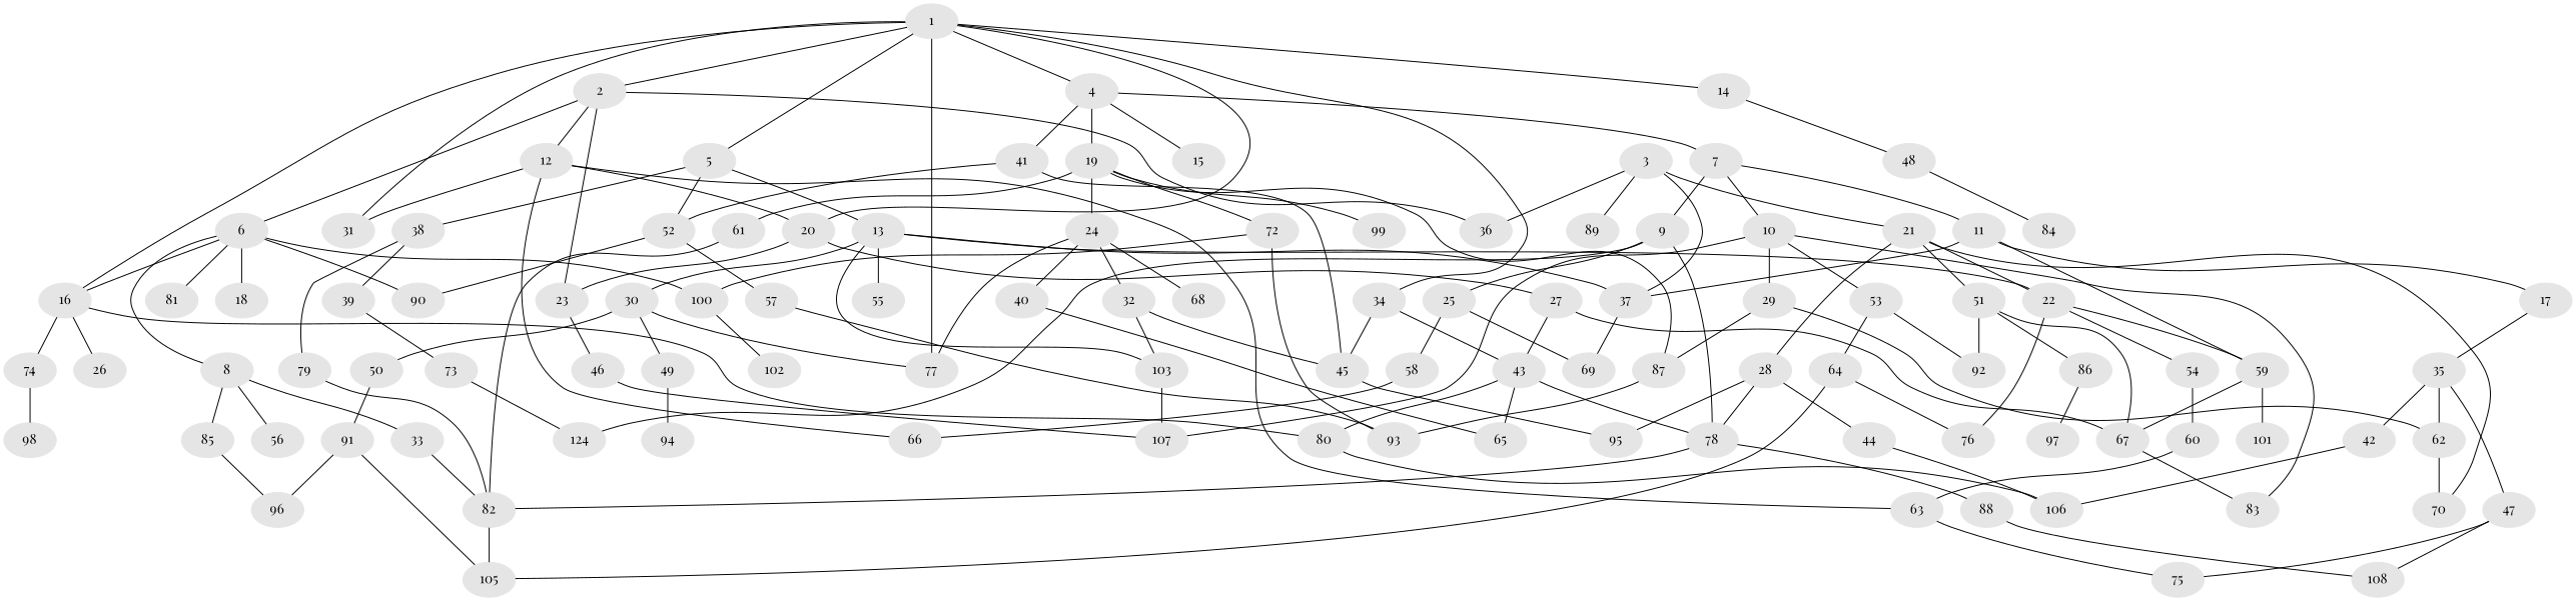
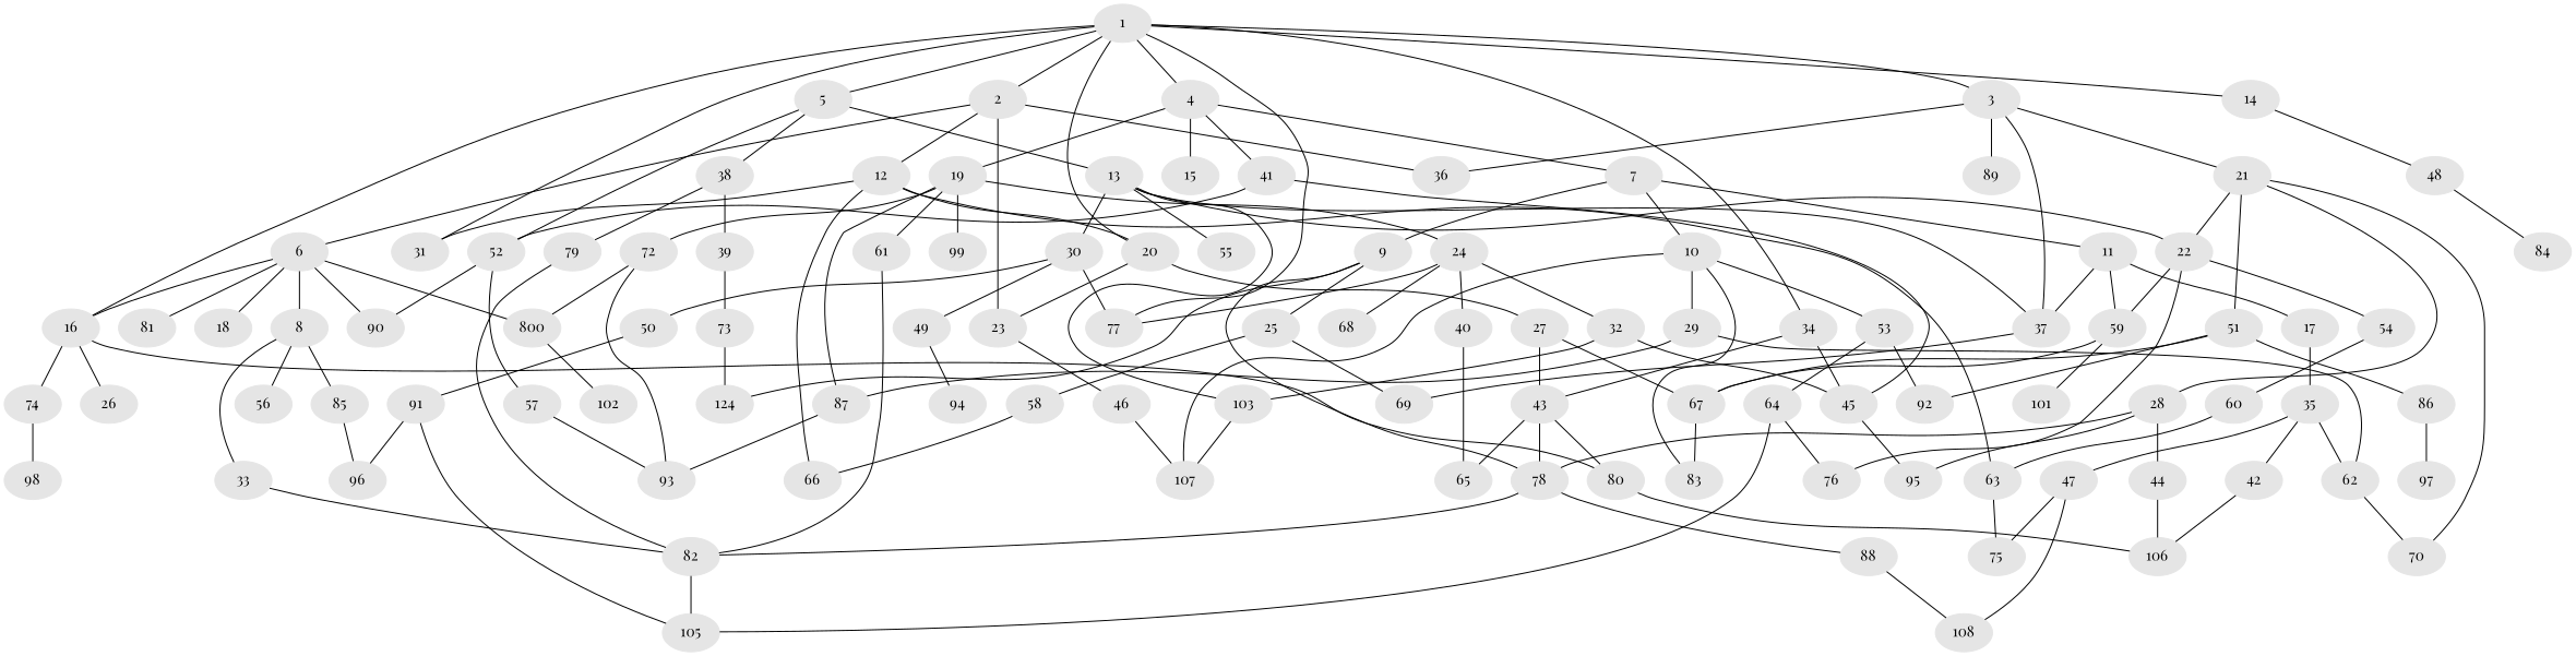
  graph {
    fontname="Playfair Display"
    node [color=gray90 fontname="Playfair Display" style=filled]
    edge [fontname="Playfair Display"]
    1
    2
    3
    4
    5
    14
    16
    20
    31
    34
    77
    6
    12
    23
    36
    21
    37
    89
    7
    15
    19
    41
    13
    38
    52
    48
    26
    74
    80
    27
    43
    45
    8
    18
    81
    90
-   100
+   100 [label=800]
    63
    66
    46
    22
    28
    51
    70
    69
    9
    10
    11
    24
    61
    72
    87
    99
    30
    55
    103
    39
    79
    57
    33
    56
    85
    102
    25
    78
    n66 [label=124]
    29
    53
    83
    107
    17
    59
    82
    96
    58
    88
    62
    92
    64
    35
    67
    101
    75
    54
    76
    49
    50
    84
    98
    106
    42
    47
    32
    40
    68
    93
    44
    95
    86
    60
    65
    94
    91
    105
    108
    73
    97
    1 -- 2
+   1 -- 3
    1 -- 4
    1 -- 5
    1 -- 14
    1 -- 16
    1 -- 20
    1 -- 31
    1 -- 34
    1 -- 77
    2 -- 6
    2 -- 12
    2 -- 23
    2 -- 36
    3 -- 36
    3 -- 21
    3 -- 37
    3 -- 89
    4 -- 7
    4 -- 15
    4 -- 19
    4 -- 41
    5 -- 13
    5 -- 38
    5 -- 52
    14 -- 48
    16 -- 26
    16 -- 74
    16 -- 80
    20 -- 23
    20 -- 27
    34 -- 43
    34 -- 45
    6 -- 16
    6 -- 8
    6 -- 18
    6 -- 81
    6 -- 90
    6 -- 100
    12 -- 20
    12 -- 31
    12 -- 63
    12 -- 66
    23 -- 46
    21 -- 22
    21 -- 28
    21 -- 51
    21 -- 70
    37 -- 69
    7 -- 9
    7 -- 10
    7 -- 11
    19 -- 24
    19 -- 61
    19 -- 72
    19 -- 87
    19 -- 99
    41 -- 52
    41 -- 45
    13 -- 37
    13 -- 22
    13 -- 30
    13 -- 55
    13 -- 103
    38 -- 39
    38 -- 79
    52 -- 90
    52 -- 57
    48 -- 84
    74 -- 98
    80 -- 106
    27 -- 43
    27 -- 67
    43 -- 80
    43 -- 78
    43 -- 65
    45 -- 95
    8 -- 33
    8 -- 56
    8 -- 85
    100 -- 102
    63 -- 75
    46 -- 107
    22 -- 59
    22 -- 54
    22 -- 76
    28 -- 78
    28 -- 44
    28 -- 95
    51 -- 92
    51 -- 67
    51 -- 86
    9 -- 25
    9 -- 78
    9 -- n66
    10 -- 29
    10 -- 53
    10 -- 83
    10 -- 107
    11 -- 37
    11 -- 17
    11 -- 59
    24 -- 77
    24 -- 32
    24 -- 40
    24 -- 68
    61 -- 82
    72 -- 100
    72 -- 93
    87 -- 93
    30 -- 77
    30 -- 49
    30 -- 50
    103 -- 107
    39 -- 73
    79 -- 82
    57 -- 93
    33 -- 82
    85 -- 96
    25 -- 69
    25 -- 58
    78 -- 82
    78 -- 88
    29 -- 87
    29 -- 62
    53 -- 92
    53 -- 64
    17 -- 35
    59 -- 67
    59 -- 101
    82 -- 105
    58 -- 66
    88 -- 108
    62 -- 70
    64 -- 76
    64 -- 105
    35 -- 62
    35 -- 42
    35 -- 47
    67 -- 83
    54 -- 60
    49 -- 94
    50 -- 91
    42 -- 106
    47 -- 75
    47 -- 108
    32 -- 45
    32 -- 103
    40 -- 65
    44 -- 106
    86 -- 97
    60 -- 63
    91 -- 96
    91 -- 105
    73 -- n66
  }
